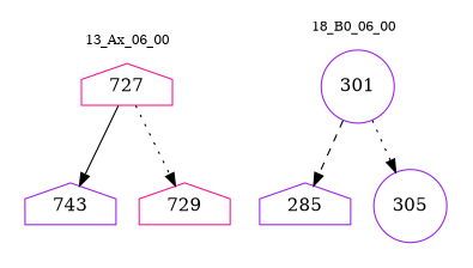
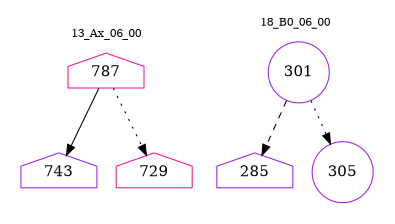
  digraph {
    node [color=purple shape=house]
    edge [color=black style=dotted]
-   n1 [color=deeppink label=727]
+   n1 [color=deeppink label=787]
    n2 [label=743]
    n3 [color=deeppink label=729]
    n4 [label=301 shape=circle]
    n5 [label=285]
    n6 [label=305 shape=circle]
    subgraph cluster_1 {
      color=white
      fontsize=10
      label="13_Ax_06_00"
      n1
      n2
      n3
    }
    subgraph cluster_2 {
      color=white
      fontsize=10
      label="18_B0_06_00"
      n4
      n5
      n6
    }
    n1 -> n2 [style=solid]
    n1 -> n3
    n4 -> n5 [style=dashed]
    n4 -> n6
  }
